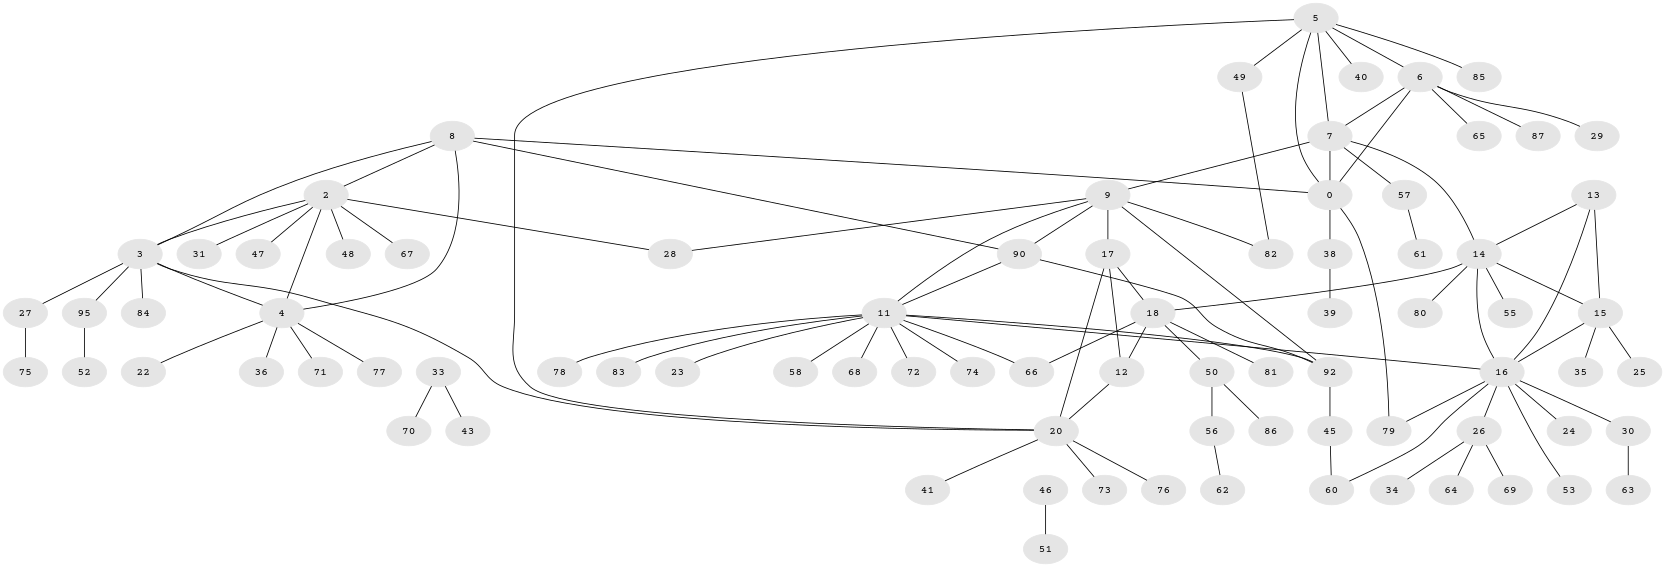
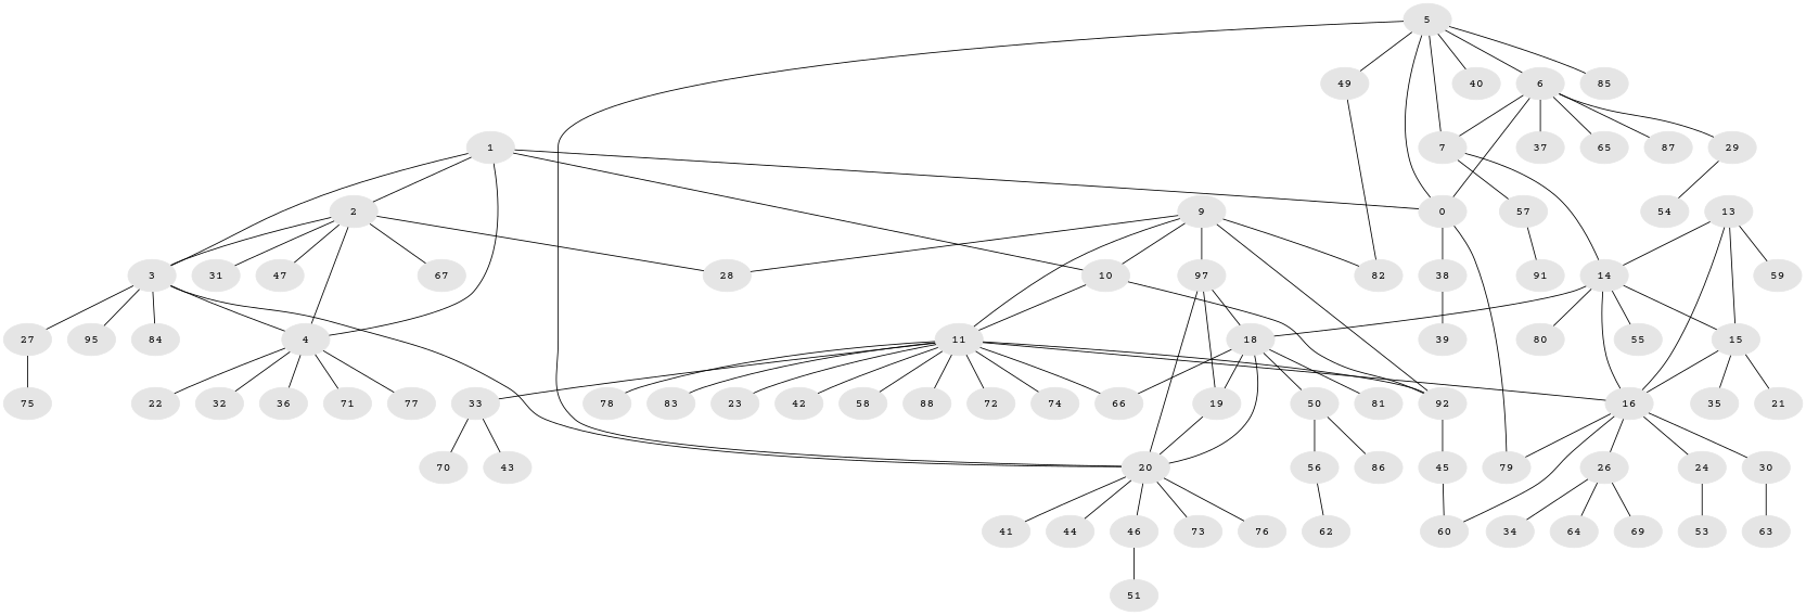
  graph {
    fontname="Courier Prime"
    node [color=gray90 fontname="Courier Prime" style=filled]
    edge [fontname="Courier Prime"]
-   1 [label=8]
+   1
    2
    3
    4
    n5 [label=0]
-   10 [label=90]
+   10
    28
    31
    47
-   48
    67
    20
    n13 [label=95]
    27
    84
    22
+   32
    36
    71
    77
    38
    79
    11
    n24 [label=92]
    15
    16
-   21 [label=25]
+   21
    35
    41
+   44
    46
    73
    76
-   52
    75
    5
    6
    7
    40
    49
    85
    29
+   37
    65
    87
    9
    14
    57
    82
-   17
+   54
+   17 [label=97]
    18
    55
    80
-   61
+   61 [label=91]
    39
    23
    33
+   42
    58
    66
-   68
+   68 [label=88]
    72
    74
    78
    83
    45
-   19 [label=12]
+   19
    24
    26
    30
    60
    43
    70
    13
+   59
    50
    81
    53
    34
    64
    69
    63
    56
    86
    51
    62
    1 -- 2
    1 -- 3
    1 -- 4
    1 -- n5
    1 -- 10
    2 -- 3
    2 -- 4
    2 -- 28
    2 -- 31
    2 -- 47
-   2 -- 48
    2 -- 67
    3 -- 4
    3 -- 20
    3 -- n13
    3 -- 27
    3 -- 84
    4 -- 22
+   4 -- 32
    4 -- 36
    4 -- 71
    4 -- 77
    n5 -- 38
    n5 -- 79
    10 -- 11
    10 -- n24
    20 -- 41
+   20 -- 44
+   20 -- 46
    20 -- 73
    20 -- 76
-   n13 -- 52
    27 -- 75
    38 -- 39
    11 -- n24
    11 -- 16
    11 -- 23
+   11 -- 33
+   11 -- 42
    11 -- 58
    11 -- 66
    11 -- 68
    11 -- 72
    11 -- 74
    11 -- 78
    11 -- 83
    n24 -- 45
    15 -- 16
    15 -- 21
    15 -- 35
    16 -- 79
    16 -- 24
    16 -- 26
    16 -- 30
    16 -- 60
    46 -- 51
    5 -- n5
    5 -- 20
    5 -- 6
    5 -- 7
    5 -- 40
    5 -- 49
    5 -- 85
    6 -- n5
    6 -- 7
    6 -- 29
+   6 -- 37
    6 -- 65
    6 -- 87
-   7 -- n5
-   7 -- 9
    7 -- 14
    7 -- 57
    49 -- 82
+   29 -- 54
    9 -- 10
    9 -- 28
    9 -- 11
    9 -- n24
    9 -- 82
    9 -- 17
    14 -- 15
    14 -- 16
    14 -- 18
    14 -- 55
    14 -- 80
    57 -- 61
    17 -- 20
    17 -- 18
    17 -- 19
+   18 -- 20
    18 -- 66
    18 -- 19
    18 -- 50
    18 -- 81
    33 -- 43
    33 -- 70
    45 -- 60
    19 -- 20
-   16 -- 53
+   24 -- 53
    26 -- 34
    26 -- 64
    26 -- 69
    30 -- 63
    13 -- 15
    13 -- 16
    13 -- 14
+   13 -- 59
    50 -- 56
    50 -- 86
    56 -- 62
  }
